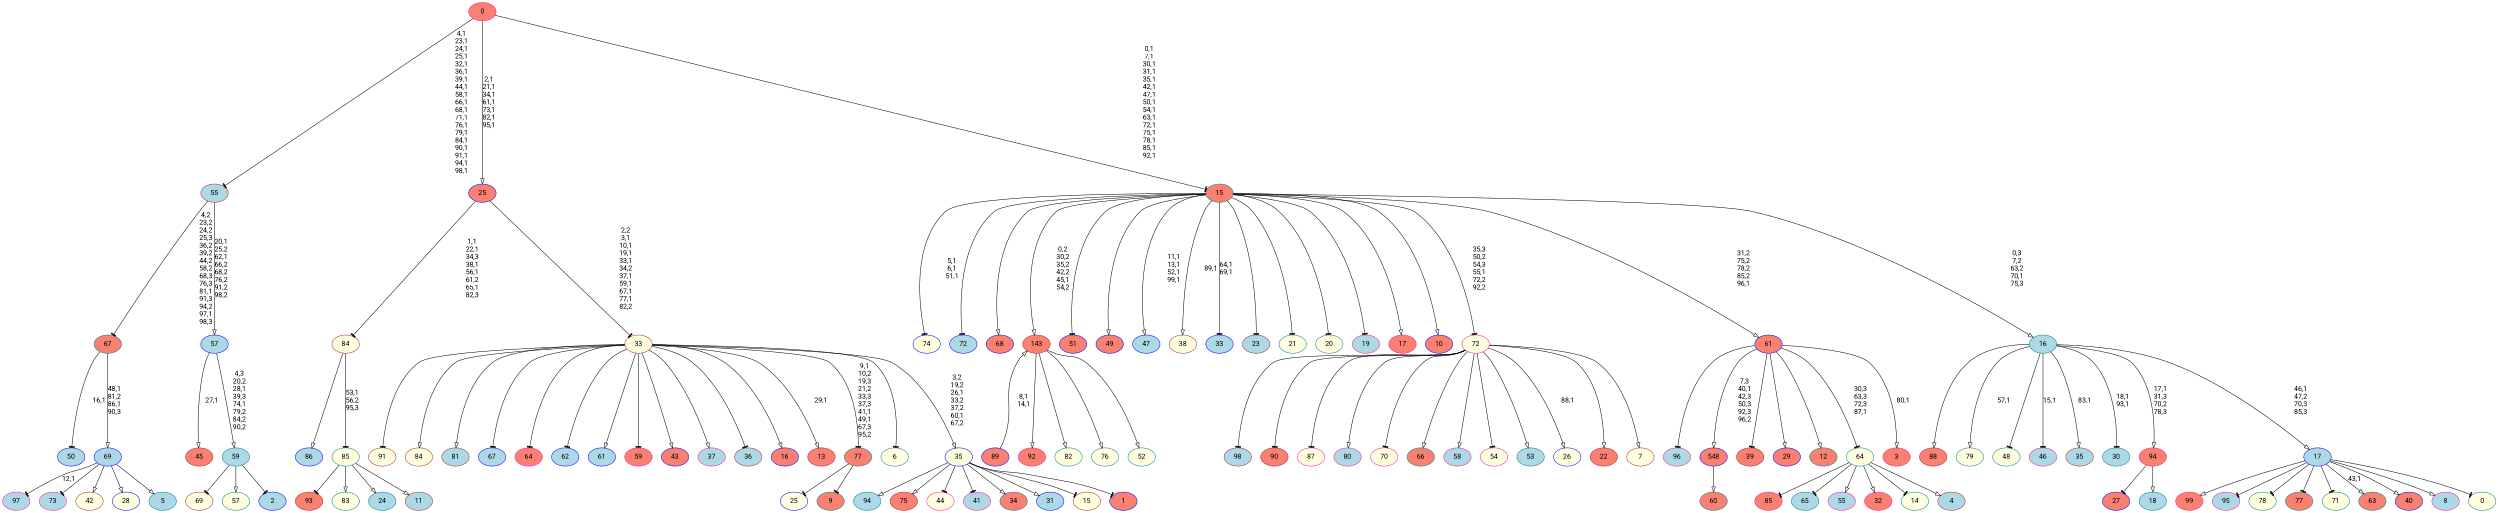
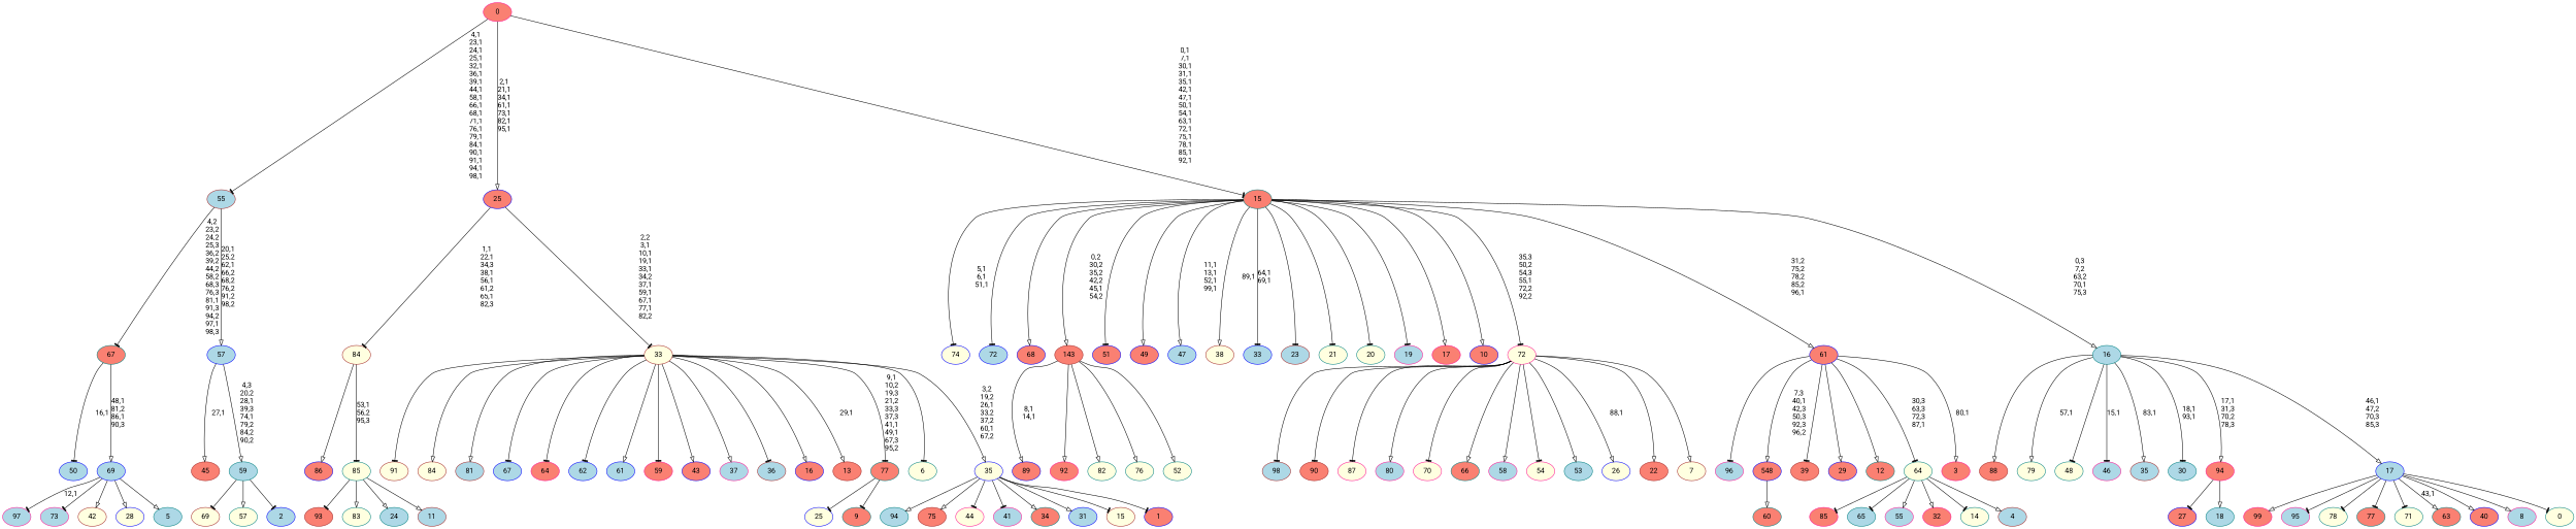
  digraph {
    fontname=Roboto
    node [color=teal fillcolor=salmon fontname=Roboto style=filled]
    edge [arrowhead=onormal fontname=Roboto]
    n1 [color=deeppink label=99]
    n2 [color=brown fillcolor=lightblue label=98]
    n3 [color=deeppink fillcolor=lightblue label=97]
    n4 [color=deeppink fillcolor=lightblue label=96]
    n5 [color=deeppink fillcolor=lightblue label=95]
    n6 [fillcolor=lightblue label=94]
    n7 [color=brown label=93]
    n8 [color=deeppink label=92]
    n9 [color=brown fillcolor=lightyellow label=91]
    n10 [color=brown label=90]
    n11 [color=blue label=89]
    n12 [color=brown label=88]
    n13 [color=deeppink fillcolor=lightyellow label=87]
-   n14 [color=blue fillcolor=lightblue label=86]
+   n14 [color=blue label=86]
    n15 [color=deeppink label=85]
    n16 [color=brown fillcolor=lightyellow label=84]
    n17 [fillcolor=lightyellow label=83]
    n18 [fillcolor=lightyellow label=82]
    n19 [color=brown fillcolor=lightblue label=81]
    n20 [color=deeppink fillcolor=lightblue label=80]
    n21 [fillcolor=lightyellow label=79]
    n22 [fillcolor=lightyellow label=78]
    n23 [label=77]
    n24 [fillcolor=lightyellow label=76]
    n25 [color=brown label=75]
    n26 [color=blue fillcolor=lightyellow label=74]
    n27 [color=deeppink fillcolor=lightblue label=73]
    n28 [color=blue fillcolor=lightblue label=72]
    n29 [fillcolor=lightyellow label=71]
    n30 [color=deeppink fillcolor=lightyellow label=70]
    n31 [color=brown fillcolor=lightyellow label=69]
    n32 [color=blue label=68]
    n33 [color=blue fillcolor=lightblue label=67]
    n34 [label=66]
    n35 [fillcolor=lightblue label=65]
    n36 [color=deeppink label=64]
    n37 [label=63]
    n38 [color=blue fillcolor=lightblue label=62]
    n39 [color=blue fillcolor=lightblue label=61]
    n40 [label=60]
    n41 [color=deeppink label=59]
    n42 [color=deeppink fillcolor=lightblue label=58]
    n43 [fillcolor=lightyellow label=57]
    n44 [color=blue label=548]
    n45 [color=deeppink fillcolor=lightblue label=55]
    n46 [color=deeppink fillcolor=lightyellow label=54]
    n47 [fillcolor=lightblue label=53]
    n48 [fillcolor=lightyellow label=52]
    143 [color=brown]
    n50 [color=blue label=51]
    n51 [color=blue fillcolor=lightblue label=50]
    n52 [color=blue label=49]
    n53 [fillcolor=lightyellow label=48]
    n54 [color=blue fillcolor=lightblue label=47]
    n55 [color=deeppink fillcolor=lightblue label=46]
    n56 [color=brown label=45]
    n57 [color=deeppink fillcolor=lightyellow label=44]
    n58 [color=blue label=43]
    n59 [color=brown fillcolor=lightyellow label=42]
    n60 [color=deeppink fillcolor=lightblue label=41]
    n61 [color=blue label=40]
    n62 [color=brown label=39]
    n63 [color=brown fillcolor=lightyellow label=38]
    n64 [color=deeppink fillcolor=lightblue label=37]
    n65 [color=brown fillcolor=lightblue label=36]
    n66 [color=brown fillcolor=lightblue label=35]
    n67 [label=34]
    n68 [color=blue fillcolor=lightblue label=33]
    n69 [color=deeppink label=32]
    n70 [color=blue fillcolor=lightblue label=31]
    n71 [fillcolor=lightblue label=30]
    n72 [color=blue label=29]
    n73 [color=blue fillcolor=lightyellow label=28]
    n74 [color=blue label=27]
    n75 [color=blue fillcolor=lightyellow label=26]
    n76 [color=blue fillcolor=lightyellow label=25]
    n77 [fillcolor=lightblue label=24]
    n78 [color=brown fillcolor=lightblue label=23]
    n79 [color=brown label=22]
    n80 [fillcolor=lightyellow label=21]
    n81 [fillcolor=lightyellow label=20]
    n82 [color=deeppink fillcolor=lightblue label=19]
    n83 [fillcolor=lightblue label=18]
    94 [color=deeppink]
    n85 [color=deeppink label=17]
    n86 [color=blue label=16]
    n87 [color=brown fillcolor=lightyellow label=15]
    n88 [fillcolor=lightyellow label=14]
    n89 [color=brown label=13]
    n90 [label=12]
    n91 [color=brown fillcolor=lightblue label=11]
    85 [fillcolor=lightyellow]
    84 [color=brown fillcolor=lightyellow]
    n94 [color=blue label=10]
    n95 [label=9]
    77
    n97 [color=deeppink fillcolor=lightblue label=8]
    n98 [color=brown fillcolor=lightyellow label=7]
    72 [color=deeppink fillcolor=lightyellow]
    n100 [fillcolor=lightyellow label=6]
    n101 [fillcolor=lightblue label=5]
    69 [color=blue fillcolor=lightblue]
    67
    n104 [color=brown fillcolor=lightblue label=4]
    64 [fillcolor=lightyellow]
    n106 [color=deeppink label=3]
    61 [color=blue]
    n108 [color=blue fillcolor=lightblue label=2]
    59 [fillcolor=lightblue]
    57 [color=blue fillcolor=lightblue]
    55 [color=brown fillcolor=lightblue]
    n112 [color=blue label=1]
    35 [color=blue fillcolor=lightyellow]
    33 [color=brown fillcolor=lightyellow]
    25 [color=blue]
    n116 [fillcolor=lightyellow label=0]
    17 [color=blue fillcolor=lightblue]
    16 [fillcolor=lightblue]
    15
    0 [color=deeppink]
    n44 -> n40
    143 -> n8
-   n11 -> 143 [label="8,1\n14,1"]
+   143 -> n11 [label="8,1\n14,1"]
    143 -> n18
    143 -> n24
    143 -> n48
    94 -> n74 [arrowhead=tee]
    94 -> n83
    85 -> n7 [arrowhead=tee]
    85 -> n17
    85 -> n77
    85 -> n91
    84 -> n14
    84 -> 85 [arrowhead=tee label="53,1\n56,2\n95,3"]
    77 -> n76 [arrowhead=tee]
    77 -> n95 [arrowhead=tee]
    72 -> n2 [arrowhead=tee]
    72 -> n10 [arrowhead=tee]
    72 -> n13 [arrowhead=tee]
    72 -> n20
    72 -> n30 [arrowhead=tee]
    72 -> n34
    72 -> n42
    72 -> n46 [arrowhead=tee]
    72 -> n47
    72 -> n75 [label="88,1"]
    72 -> n79
    72 -> n98
    69 -> n3 [arrowhead=tee label="12,1"]
    69 -> n27 [arrowhead=tee]
    69 -> n59
    69 -> n73
    69 -> n101
    67 -> n51 [arrowhead=tee label="16,1"]
    67 -> 69 [label="48,1\n81,2\n86,1\n90,3"]
    64 -> n15 [arrowhead=tee]
    64 -> n35 [arrowhead=tee]
    64 -> n45
    64 -> n69
    64 -> n88 [arrowhead=tee]
    64 -> n104
    61 -> n4 [arrowhead=tee]
    61 -> n44 [label="7,3\n40,1\n42,3\n50,3\n92,3\n96,2"]
    61 -> n62 [arrowhead=tee]
    61 -> n72
    61 -> n90
    61 -> 64 [arrowhead=tee label="30,3\n63,3\n72,3\n87,1"]
    61 -> n106 [label="80,1"]
    59 -> n31 [arrowhead=tee]
    59 -> n43
    59 -> n108 [arrowhead=tee]
    57 -> n56 [label="27,1"]
    57 -> 59 [label="4,3\n20,2\n28,1\n39,3\n74,1\n79,2\n84,2\n90,2"]
    55 -> 67 [arrowhead=tee label="4,2\n23,2\n24,2\n25,3\n36,2\n39,2\n44,2\n58,2\n68,3\n76,3\n81,1\n91,3\n94,2\n97,1\n98,3"]
    55 -> 57 [label="20,1\n25,2\n62,1\n66,2\n68,2\n76,2\n91,2\n98,2"]
    35 -> n6
    35 -> n25
    35 -> n57 [arrowhead=tee]
    35 -> n60 [arrowhead=tee]
    35 -> n67
    35 -> n70
    35 -> n87 [arrowhead=tee]
    35 -> n112 [arrowhead=tee]
    33 -> n9 [arrowhead=tee]
    33 -> n16
    33 -> n19
    33 -> n33 [arrowhead=tee]
    33 -> n36 [arrowhead=tee]
    33 -> n38 [arrowhead=tee]
    33 -> n39
    33 -> n41 [arrowhead=tee]
    33 -> n58
    33 -> n64
    33 -> n65 [arrowhead=tee]
    33 -> n86
    33 -> n89 [label="29,1"]
    33 -> 77 [arrowhead=tee label="9,1\n10,2\n19,3\n21,2\n33,3\n37,3\n41,1\n49,1\n67,3\n95,2"]
    33 -> n100 [arrowhead=tee]
    33 -> 35 [label="3,2\n19,2\n26,1\n33,2\n37,2\n60,1\n67,2"]
    25 -> 84 [arrowhead=tee label="1,1\n22,1\n34,3\n38,1\n56,1\n61,2\n65,1\n82,3"]
    25 -> 33 [arrowhead=tee label="2,2\n3,1\n10,1\n19,1\n33,1\n34,2\n37,1\n59,1\n67,1\n77,1\n82,2"]
    17 -> n1
    17 -> n5 [arrowhead=tee]
    17 -> n22 [arrowhead=tee]
    17 -> n23 [arrowhead=tee]
    17 -> n29 [arrowhead=tee]
    17 -> n37 [label="43,1"]
    17 -> n61
    17 -> n97
    17 -> n116 [arrowhead=tee]
    16 -> n12
    16 -> n21 [label="57,1"]
    16 -> n53 [arrowhead=tee]
    16 -> n55 [arrowhead=tee label="15,1"]
    16 -> n66 [label="83,1"]
    16 -> n71 [arrowhead=tee label="18,1\n93,1"]
    16 -> 94 [label="17,1\n31,3\n70,2\n78,3"]
    16 -> 17 [label="46,1\n47,2\n70,3\n85,3"]
    15 -> n26 [arrowhead=tee label="5,1\n6,1\n51,1"]
    15 -> n28 [arrowhead=tee]
    15 -> n32
    15 -> 143 [label="0,2\n30,2\n35,2\n42,2\n45,1\n54,2"]
    15 -> n50 [arrowhead=tee]
    15 -> n52
    15 -> n54 [label="11,1\n13,1\n52,1\n99,1"]
    15 -> n63 [label="89,1"]
    15 -> n68 [arrowhead=tee label="64,1\n69,1"]
    15 -> n78 [arrowhead=tee]
    15 -> n80 [arrowhead=tee]
    15 -> n81 [arrowhead=tee]
    15 -> n82 [arrowhead=tee]
    15 -> n85
    15 -> n94
    15 -> 72 [arrowhead=tee label="35,3\n50,2\n54,3\n55,1\n72,2\n92,2"]
    15 -> 61 [label="31,2\n75,2\n78,2\n85,2\n96,1"]
    15 -> 16 [label="0,3\n7,2\n63,2\n70,1\n75,3"]
    0 -> 55 [arrowhead=tee label="4,1\n23,1\n24,1\n25,1\n32,1\n36,1\n39,1\n44,1\n58,1\n66,1\n68,1\n71,1\n76,1\n79,1\n84,1\n90,1\n91,1\n94,1\n98,1"]
    0 -> 25 [label="2,1\n21,1\n34,1\n61,1\n73,1\n82,1\n95,1"]
    0 -> 15 [arrowhead=tee label="0,1\n7,1\n30,1\n31,1\n35,1\n42,1\n47,1\n50,1\n54,1\n63,1\n72,1\n75,1\n78,1\n85,1\n92,1"]
  }
